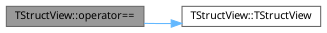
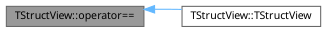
  digraph {
    rankdir=LR
    fontname="Noto Sans"
    node [fontname="Noto Sans" fontsize=10 shape=box style=filled]
    n1 [color=gray40 fillcolor=grey60 fontcolor=black height=0.2 label="TStructView::operator==" width=0.4]
    n2 [color=grey40 fillcolor=white height=0.2 label="TStructView::TStructView" width=0.4]
-   n1 -> n2 [color=steelblue1 fontname="Noto Sans" fontsize=10 labelfontname=Helvetica labelfontsize=10 style=solid]
+   n2 -> n1 [color=steelblue1 fontname="Noto Sans" fontsize=10 labelfontname=Helvetica labelfontsize=10 style=solid]
  }
